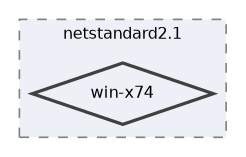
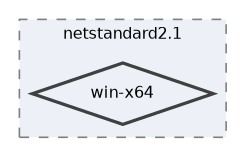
  digraph {
    compound=true
-   n1 [color=grey25 fillcolor="#edf0f7" fontname=Helvetica fontsize=10 height=0.2 label="win-x74" shape=diamond style="filled,bold" width=0.4]
+   n1 [color=grey25 fillcolor="#edf0f7" fontname=Helvetica fontsize=10 height=0.2 label="win-x64" shape=diamond style="filled,bold" width=0.4]
    subgraph cluster_1 {
      bgcolor="#edf0f7"
      fontname=Helvetica
      fontsize=10
      label="netstandard2.1"
      pencolor=grey50
      style="filled,dashed"
      n1
    }
  }
